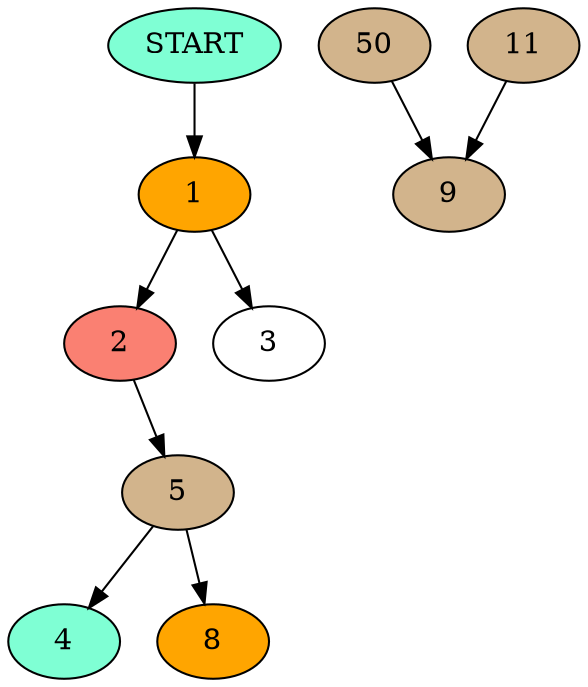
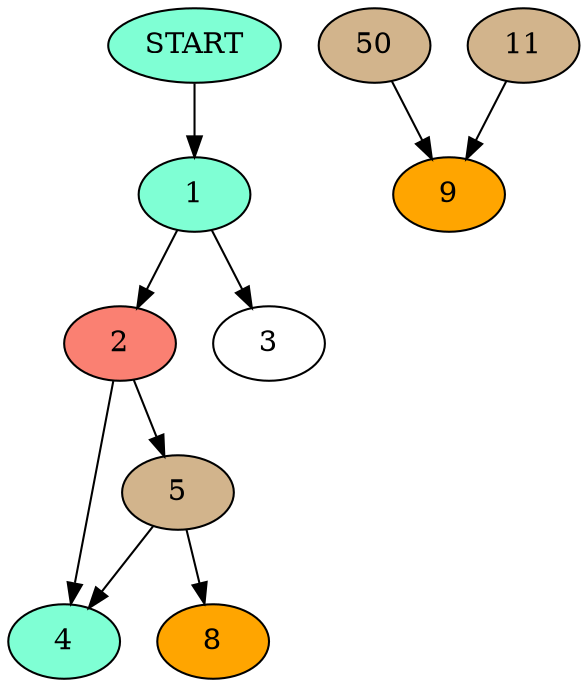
  digraph {
    node [fillcolor=orange style=filled]
    n1 [fillcolor=aquamarine label=START]
-   1
+   1 [fillcolor=aquamarine]
    2 [fillcolor=salmon]
    3 [fillcolor=white]
    4 [fillcolor=aquamarine]
    5 [fillcolor=tan]
    8
    n8 [fillcolor=tan label=50]
-   9 [fillcolor=tan]
+   9
    11 [fillcolor=tan]
    n1 -> 1
    1 -> 2
    1 -> 3
+   2 -> 4
    2 -> 5
    5 -> 4
    5 -> 8
    n8 -> 9
    11 -> 9
  }
